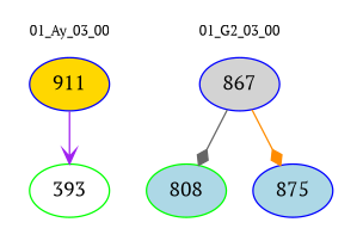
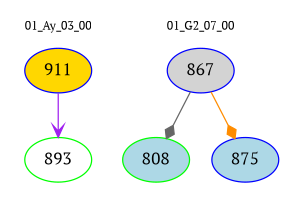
  digraph {
    fontname="PT Serif"
    node [color=blue fillcolor=lightblue fontname="PT Serif" style=filled]
    edge [arrowhead=diamond fontname="PT Serif"]
    n1 [fillcolor=gold label=911]
-   n2 [color=green fillcolor=white label=393]
+   n2 [color=green fillcolor=white label=893]
    n3 [fillcolor=lightgrey label=867]
    n4 [color=green label=808]
    n5 [label=875]
    subgraph cluster_1 {
      color=white
      fontsize=10
      label="01_Ay_03_00"
      n1
      n2
    }
    subgraph cluster_2 {
      color=white
      fontsize=10
-     label="01_G2_03_00"
+     label="01_G2_07_00"
      n3
      n4
      n5
    }
    n1 -> n2 [arrowhead=vee color=purple]
    n3 -> n4 [color=gray40]
    n3 -> n5 [color=darkorange]
  }
